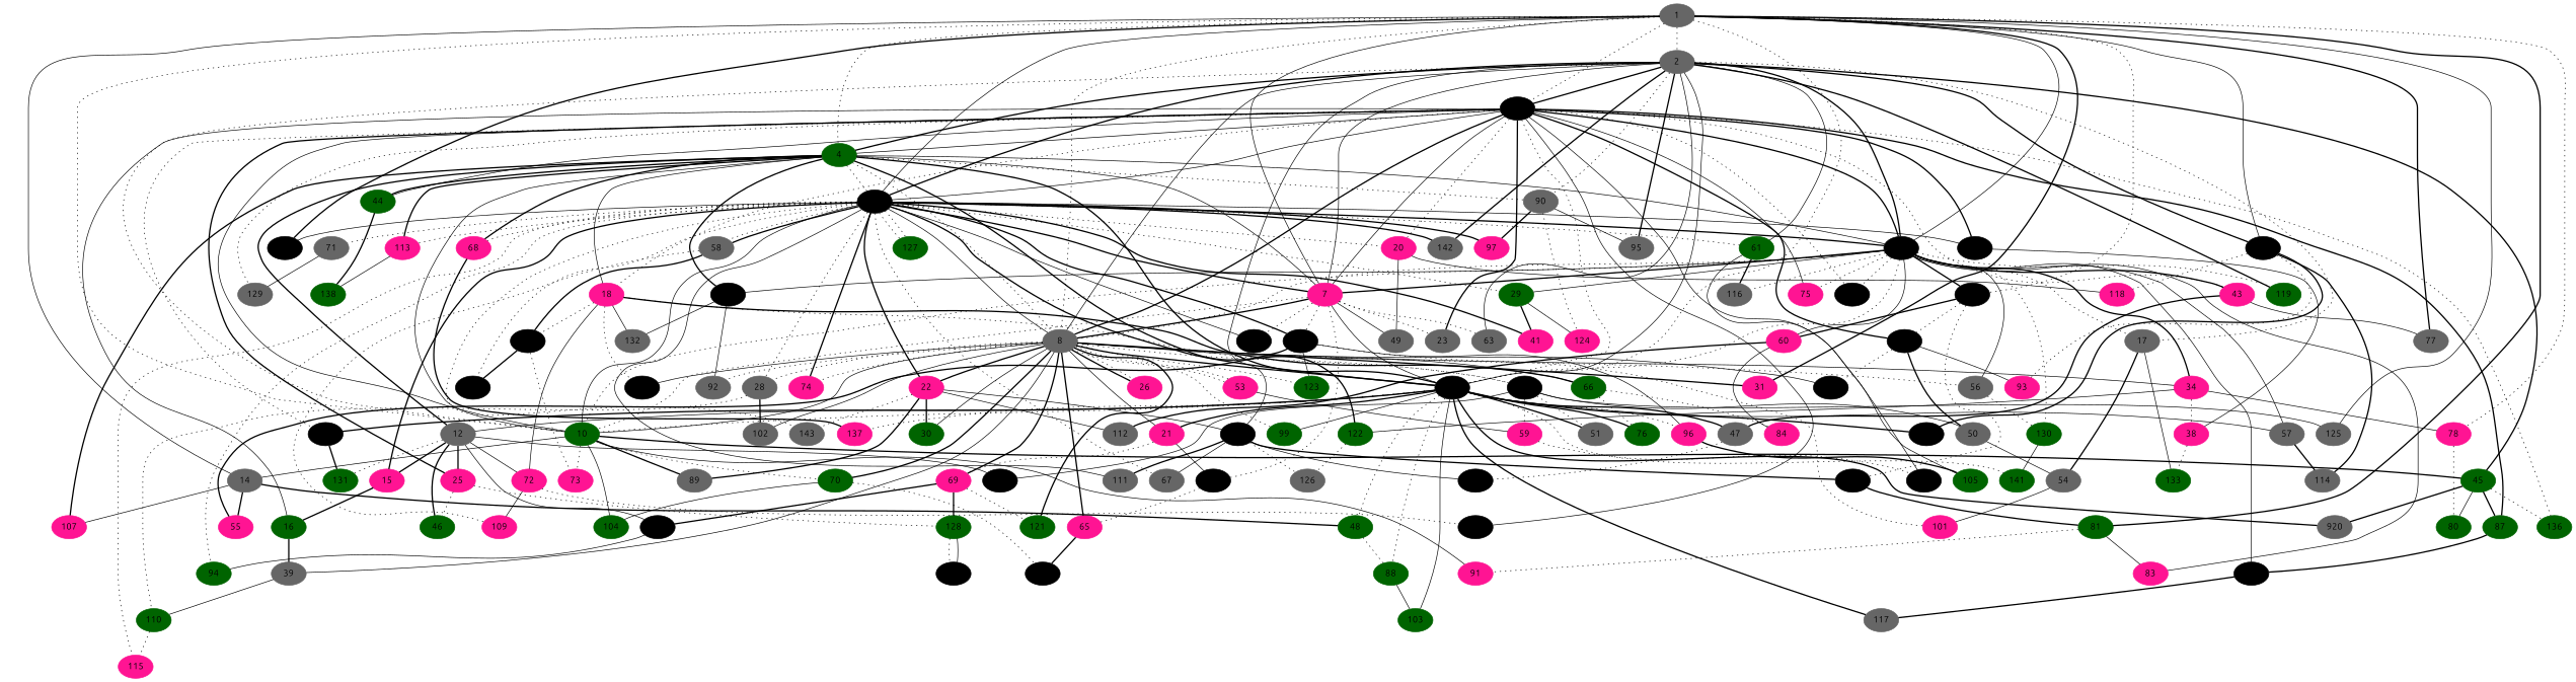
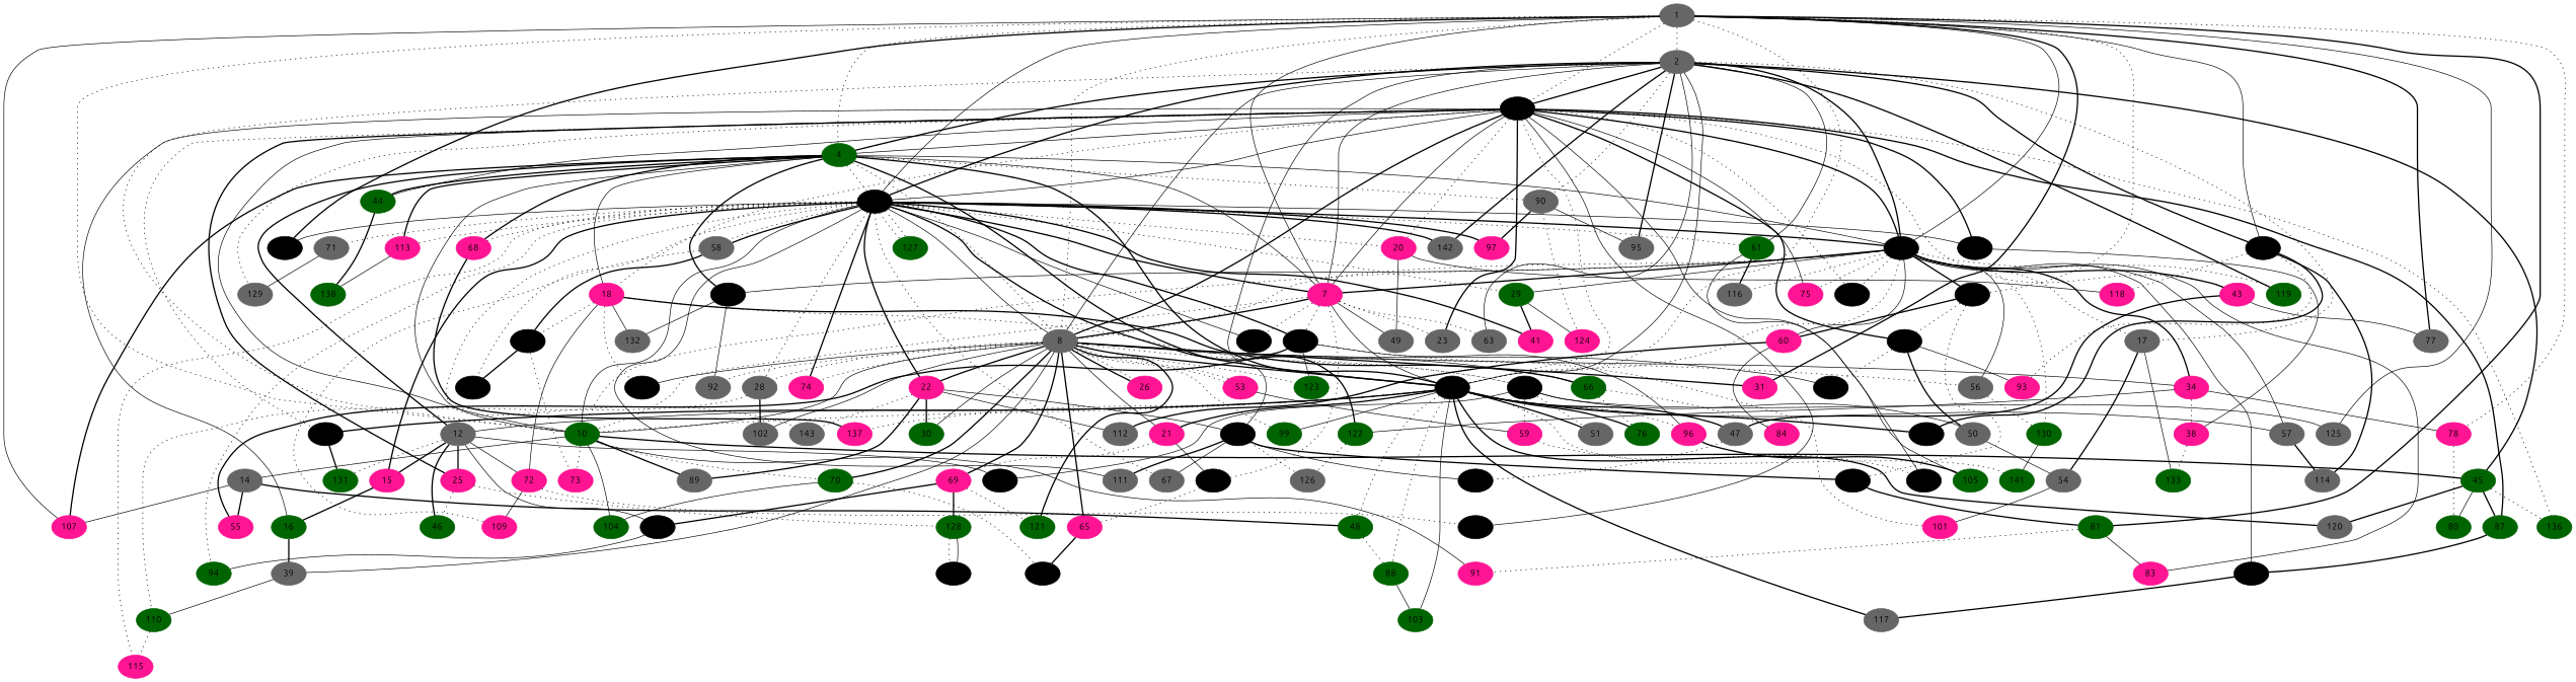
  graph {
    fontname=Ubuntu
    node [color=deeppink fontname=Ubuntu style=filled]
    edge [fontname=Ubuntu style=dotted]
    1 [color=gray40]
    2 [color=gray40]
    3 [color=black]
    4 [color=darkgreen]
    5 [color=black]
    6 [color=black]
    7
    8 [color=gray40]
    9 [color=black]
    10 [color=darkgreen]
    13 [color=black]
    14 [color=gray40]
    24 [color=black]
    31
    37 [color=black]
    77 [color=gray40]
    78
    81 [color=darkgreen]
    125 [color=gray40]
    17 [color=gray40]
    35 [color=black]
    45 [color=darkgreen]
    61 [color=darkgreen]
    63 [color=gray40]
    90 [color=gray40]
    95 [color=gray40]
    119 [color=darkgreen]
    142 [color=gray40]
    11 [color=black]
    16 [color=darkgreen]
    18
    20
    23 [color=gray40]
    25
    32 [color=black]
    40 [color=black]
    43
    44 [color=darkgreen]
    75
    87 [color=darkgreen]
    105 [color=darkgreen]
    129 [color=gray40]
    134 [color=black]
    136 [color=darkgreen]
    140 [color=black]
    12 [color=gray40]
    68
    85 [color=black]
    107
    113
    122 [color=darkgreen]
    71 [color=gray40]
    15
    22
    28 [color=gray40]
    29 [color=darkgreen]
    33 [color=black]
    36 [color=black]
    41
    58 [color=gray40]
    67 [color=gray40]
    74
    94 [color=darkgreen]
    97
    106 [color=black]
    111 [color=gray40]
    115
    127 [color=darkgreen]
    143 [color=gray40]
    34
    56 [color=gray40]
    57 [color=gray40]
    60
    83
    108 [color=black]
    116 [color=gray40]
    130 [color=darkgreen]
    27 [color=black]
    49 [color=gray40]
    19 [color=black]
    21
    26
    30 [color=darkgreen]
    39 [color=gray40]
    42 [color=black]
    52 [color=black]
    53
    65
    66 [color=darkgreen]
    69
    70 [color=darkgreen]
    92 [color=gray40]
    99 [color=darkgreen]
    102 [color=gray40]
    121 [color=darkgreen]
    123 [color=darkgreen]
    47 [color=gray40]
    48 [color=darkgreen]
    51 [color=gray40]
    76 [color=darkgreen]
    88 [color=darkgreen]
    96
    100 [color=black]
    103 [color=darkgreen]
    117 [color=gray40]
-   120 [color=gray40 label=920]
+   120 [color=gray40]
    137
    141 [color=darkgreen]
    73
    89 [color=gray40]
    91
    104 [color=darkgreen]
    93
    114 [color=gray40]
    118
    55
    79 [color=black]
    80 [color=darkgreen]
    54 [color=gray40]
    133 [color=darkgreen]
    86 [color=black]
    126 [color=gray40]
    64 [color=black]
    124
    131 [color=darkgreen]
    72
    62 [color=black]
    132 [color=gray40]
    46 [color=darkgreen]
    128 [color=darkgreen]
    38
    50 [color=gray40]
    138 [color=darkgreen]
    82 [color=black]
    139 [color=black]
    112 [color=gray40]
    110 [color=darkgreen]
    101
    109
    84
    59
    98 [color=black]
    135 [color=black]
    1 -- 2
    1 -- 3
    1 -- 4
    1 -- 5 [style=solid]
    1 -- 6 [style=solid]
    1 -- 7 [style=solid]
    1 -- 8
    1 -- 9
    1 -- 10
    1 -- 13 [style=solid]
-   1 -- 14 [style=solid]
+   1 -- 107 [style=solid]
    1 -- 24
    1 -- 31 [style=bold]
    1 -- 37 [style=bold]
    1 -- 77 [style=bold]
    1 -- 78
    1 -- 81 [style=bold]
    1 -- 125 [style=solid]
    2 -- 3 [style=bold]
    2 -- 4 [style=bold]
    2 -- 5 [style=bold]
    2 -- 6 [style=bold]
    2 -- 7 [style=solid]
    2 -- 8 [style=solid]
    2 -- 9 [style=solid]
    2 -- 10
    2 -- 13 [style=bold]
    2 -- 17
    2 -- 35 [style=solid]
    2 -- 45 [style=bold]
    2 -- 61 [style=solid]
    2 -- 63 [style=solid]
    2 -- 90
    2 -- 95 [style=bold]
    2 -- 119 [style=bold]
    2 -- 142 [style=bold]
    3 -- 4 [style=solid]
    3 -- 5 [style=solid]
    3 -- 6 [style=bold]
    3 -- 7 [style=solid]
    3 -- 8 [style=bold]
    3 -- 9
    3 -- 10 [style=solid]
    3 -- 11
    3 -- 16 [style=solid]
    3 -- 18
    3 -- 20
    3 -- 23 [style=bold]
    3 -- 25 [style=bold]
    3 -- 32 [style=bold]
    3 -- 40 [style=bold]
    3 -- 43
    3 -- 44 [style=solid]
    3 -- 75 [style=solid]
    3 -- 87 [style=bold]
    3 -- 105 [style=solid]
    3 -- 129
    3 -- 134 [style=solid]
    3 -- 136
    3 -- 140
    4 -- 5
    4 -- 6 [style=solid]
    4 -- 7 [style=solid]
    4 -- 8
    4 -- 9 [style=bold]
    4 -- 10 [style=solid]
    4 -- 90
    4 -- 18 [style=solid]
    4 -- 44 [style=bold]
    4 -- 12 [style=bold]
    4 -- 68 [style=bold]
    4 -- 85 [style=bold]
    4 -- 107 [style=bold]
    4 -- 113 [style=bold]
    4 -- 122 [style=bold]
    5 -- 6 [style=bold]
    5 -- 7 [style=bold]
    5 -- 8 [style=solid]
    5 -- 9 [style=bold]
    5 -- 10 [style=solid]
    5 -- 37 [style=solid]
    5 -- 61
    5 -- 142 [style=bold]
    5 -- 20
    5 -- 32 [style=solid]
    5 -- 68
    5 -- 113
    5 -- 71
    5 -- 15 [style=bold]
    5 -- 22 [style=bold]
    5 -- 28
    5 -- 29
    5 -- 33 [style=bold]
    5 -- 36 [style=solid]
    5 -- 41 [style=bold]
    5 -- 58
    5 -- 58 [style=bold]
    5 -- 67
    5 -- 74 [style=bold]
    5 -- 94
    5 -- 97 [style=bold]
    5 -- 106
    5 -- 111 [style=solid]
    5 -- 115
    5 -- 127
    5 -- 127
    5 -- 143
    6 -- 7 [style=bold]
    6 -- 8
    6 -- 9
    6 -- 10
    6 -- 24 [style=bold]
    6 -- 17
    6 -- 119
    6 -- 43 [style=bold]
    6 -- 75
    6 -- 140
    6 -- 85 [style=solid]
    6 -- 29 [style=solid]
    6 -- 34 [style=bold]
    6 -- 56 [style=solid]
    6 -- 57 [style=solid]
    6 -- 60 [style=solid]
    6 -- 83 [style=solid]
    6 -- 108 [style=solid]
    6 -- 116
    6 -- 130
    7 -- 8 [style=bold]
    7 -- 9 [style=solid]
    7 -- 10
    7 -- 63
    7 -- 23
    7 -- 33
    7 -- 36
    7 -- 27
    7 -- 49 [style=solid]
    8 -- 9 [style=bold]
    8 -- 10 [style=solid]
    8 -- 31 [style=bold]
    8 -- 22 [style=bold]
    8 -- 28
    8 -- 74
    8 -- 34 [style=solid]
    8 -- 56
    8 -- 19 [style=solid]
    8 -- 21 [style=solid]
    8 -- 26 [style=bold]
    8 -- 26
    8 -- 30 [style=solid]
    8 -- 39 [style=solid]
    8 -- 42
    8 -- 52 [style=solid]
    8 -- 53
    8 -- 53
    8 -- 65 [style=bold]
    8 -- 66 [style=solid]
    8 -- 69 [style=bold]
    8 -- 70 [style=bold]
    8 -- 92
    8 -- 99
    8 -- 102 [style=solid]
    8 -- 121 [style=bold]
    8 -- 123
    9 -- 10
    9 -- 11 [style=bold]
    9 -- 12 [style=solid]
    9 -- 57 [style=solid]
    9 -- 21 [style=bold]
    9 -- 99 [style=solid]
    9 -- 47 [style=bold]
    9 -- 48
    9 -- 51 [style=bold]
    9 -- 76 [style=bold]
    9 -- 88
    9 -- 96
    9 -- 100 [style=bold]
    9 -- 103 [style=solid]
    9 -- 117 [style=bold]
    9 -- 120 [style=bold]
    9 -- 137
    9 -- 141
    10 -- 14 [style=solid]
    10 -- 45 [style=bold]
    10 -- 70
    10 -- 73
    10 -- 89 [style=bold]
    10 -- 91 [style=solid]
    10 -- 104 [style=solid]
    13 -- 100 [style=bold]
    13 -- 93
    13 -- 114 [style=bold]
    13 -- 118
    14 -- 107 [style=solid]
    14 -- 48 [style=bold]
    14 -- 55 [style=bold]
    24 -- 40
    24 -- 60 [style=bold]
    24 -- 79
    78 -- 80
    81 -- 83 [style=solid]
    81 -- 91
    17 -- 54 [style=bold]
    17 -- 133 [style=solid]
    35 -- 67 [style=solid]
    35 -- 111 [style=bold]
    35 -- 79 [style=bold]
    35 -- 86 [style=solid]
    35 -- 126
    45 -- 87 [style=bold]
    45 -- 136
    45 -- 120 [style=bold]
    45 -- 80 [style=solid]
    61 -- 116 [style=bold]
    61 -- 64 [style=solid]
    90 -- 95 [style=solid]
    90 -- 97 [style=bold]
    90 -- 124
    11 -- 131 [style=bold]
    16 -- 39 [style=bold]
    18 -- 19
    18 -- 42
    18 -- 66 [style=bold]
    18 -- 72 [style=solid]
    18 -- 62
    18 -- 132 [style=solid]
    20 -- 49 [style=solid]
    20 -- 118 [style=solid]
    25 -- 46
    25 -- 128
    32 -- 38 [style=solid]
    40 -- 52
    40 -- 93 [style=solid]
    40 -- 50 [style=bold]
    43 -- 77 [style=solid]
    43 -- 47 [style=bold]
    44 -- 138 [style=bold]
    87 -- 108 [style=bold]
    12 -- 25 [style=bold]
    12 -- 15 [style=bold]
    12 -- 131
    12 -- 72 [style=solid]
    12 -- 46 [style=bold]
    12 -- 82 [style=solid]
    12 -- 139 [style=solid]
    68 -- 137 [style=bold]
    85 -- 92 [style=solid]
    85 -- 132 [style=solid]
    113 -- 138 [style=solid]
    122 -- 126
    71 -- 129 [style=solid]
    15 -- 16 [style=bold]
    22 -- 35 [style=solid]
    22 -- 143
    22 -- 30 [style=bold]
    22 -- 89 [style=bold]
    22 -- 112 [style=solid]
    28 -- 102 [style=bold]
    28 -- 110
    29 -- 41 [style=bold]
    29 -- 124 [style=solid]
    33 -- 123 [style=solid]
    33 -- 96 [style=solid]
    33 -- 55 [style=bold]
    33 -- 101
    58 -- 62 [style=bold]
    58 -- 109
    34 -- 78 [style=solid]
    34 -- 122 [style=solid]
    34 -- 38
    56 -- 130
    57 -- 114 [style=bold]
    60 -- 112 [style=bold]
    60 -- 84 [style=solid]
    108 -- 117 [style=bold]
    130 -- 141 [style=solid]
    27 -- 65
    21 -- 27 [style=solid]
    21 -- 69
    39 -- 110 [style=solid]
    42 -- 125 [style=solid]
    42 -- 51
    42 -- 50 [style=solid]
    42 -- 139 [style=solid]
    42 -- 59
    53 -- 59 [style=solid]
    65 -- 98 [style=bold]
    66 -- 76
    66 -- 84
    69 -- 121
    69 -- 128 [style=bold]
    69 -- 82 [style=bold]
    70 -- 104 [style=solid]
    70 -- 98
    47 -- 86
    48 -- 88
    88 -- 103 [style=solid]
    96 -- 105 [style=bold]
    79 -- 81 [style=bold]
    54 -- 101 [style=solid]
    72 -- 134
    72 -- 109 [style=solid]
    62 -- 106 [style=bold]
    62 -- 73
    128 -- 135
    128 -- 135 [style=solid]
    38 -- 133
    50 -- 54 [style=solid]
    82 -- 94 [style=solid]
    110 -- 115
    59 -- 64
  }
